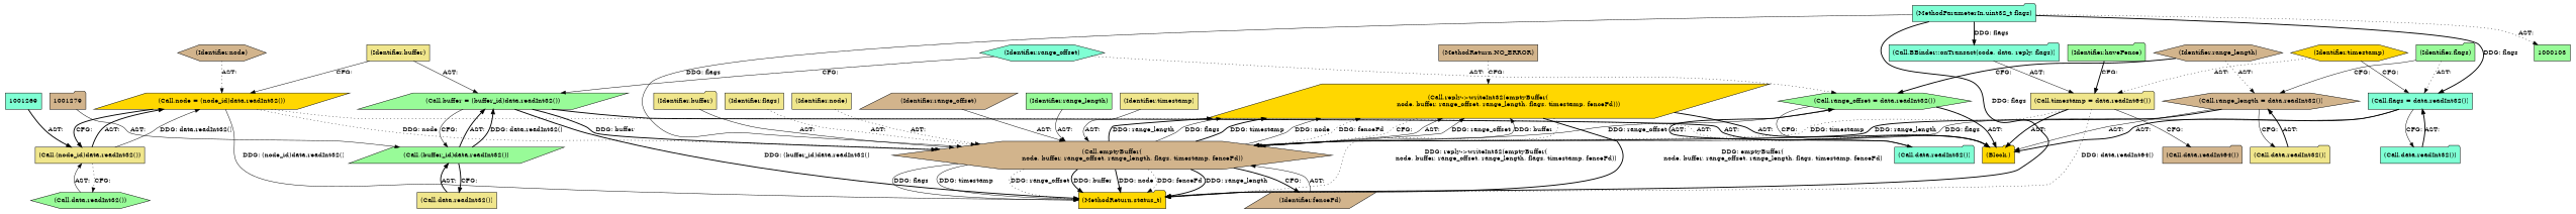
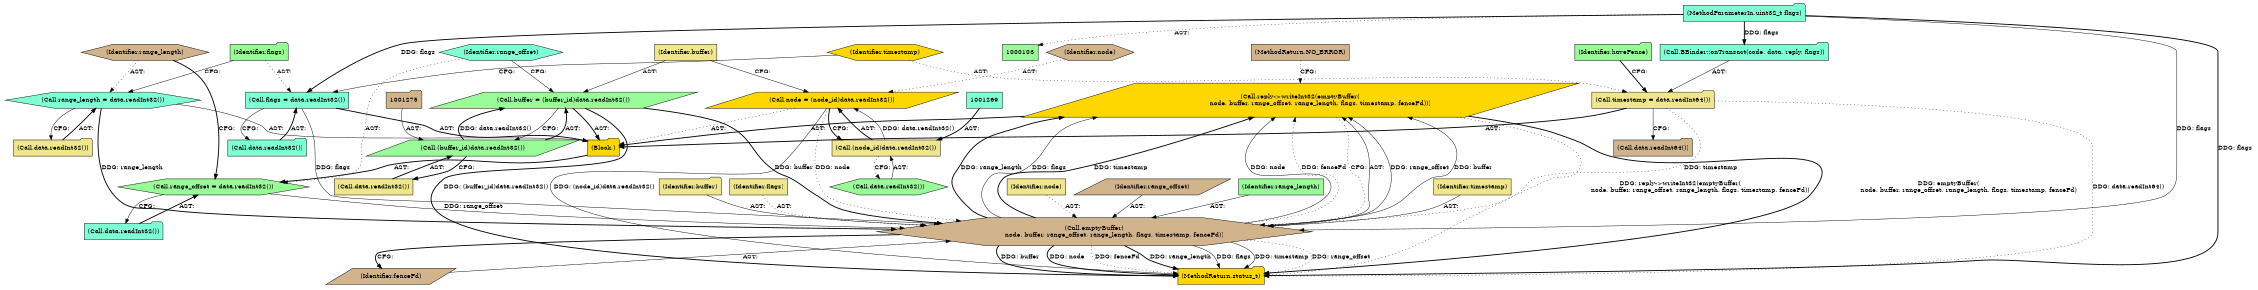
  digraph {
    node [fillcolor=tan shape=folder style=filled]
    edge [style=solid]
    n1 [fillcolor=gold label="(Call,reply->writeInt32(emptyBuffer(\n                    node, buffer, range_offset, range_length, flags, timestamp, fenceFd)))" shape=parallelogram]
    n2 [label="(Call,emptyBuffer(\n                    node, buffer, range_offset, range_length, flags, timestamp, fenceFd))" shape=hexagon]
    n3 [fillcolor=gold label="(MethodReturn,status_t)"]
    n4 [fillcolor=gold label="(Block,)"]
    n5 [label="(Identifier,fenceFd)" shape=parallelogram]
    n6 [fillcolor=gold label="(Call,node = (node_id)data.readInt32())" shape=parallelogram]
    n7 [fillcolor=khaki label="(Call,(node_id)data.readInt32())" shape=box]
    n8 [fillcolor=palegreen label="(Call,data.readInt32())" shape=hexagon]
    n9 [fillcolor=palegreen label="(Call,buffer = (buffer_id)data.readInt32())" shape=parallelogram]
    n10 [fillcolor=palegreen label="(Call,(buffer_id)data.readInt32())" shape=parallelogram]
    n11 [fillcolor=khaki label="(Call,data.readInt32())" shape=box]
    n12 [fillcolor=palegreen label="(Call,range_offset = data.readInt32())" shape=hexagon]
    n13 [fillcolor=aquamarine label="(Call,data.readInt32())"]
-   n14 [label="(Call,range_length = data.readInt32())" shape=hexagon]
+   n14 [fillcolor=aquamarine label="(Call,range_length = data.readInt32())" shape=hexagon]
    n15 [fillcolor=khaki label="(Call,data.readInt32())"]
    n16 [fillcolor=aquamarine label="(Call,flags = data.readInt32())" shape=box]
    n17 [fillcolor=aquamarine label="(Call,data.readInt32())"]
    n18 [fillcolor=aquamarine label="(MethodParameterIn,uint32_t flags)"]
    n19 [fillcolor=aquamarine label="(Call,BBinder::onTransact(code, data, reply, flags))"]
    1000103 [fillcolor=palegreen shape=box]
    n21 [fillcolor=khaki label="(Call,timestamp = data.readInt64())"]
    n22 [label="(Call,data.readInt64())"]
    n23 [fillcolor=khaki label="(Identifier,buffer)"]
    n24 [fillcolor=palegreen label="(Identifier,flags)"]
    n25 [label="(Identifier,node)" shape=hexagon]
    n26 [fillcolor=khaki label="(Identifier,flags)" shape=box]
    n27 [fillcolor=gold label="(Identifier,timestamp)" shape=hexagon]
    n28 [fillcolor=palegreen label="(Identifier,haveFence)"]
    n29 [label="(Identifier,range_length)" shape=hexagon]
    n30 [fillcolor=khaki label="(Identifier,node)" shape=box]
    n31 [label="(Identifier,range_offset)" shape=parallelogram]
    n32 [fillcolor=aquamarine label="(Identifier,range_offset)" shape=hexagon]
    n33 [fillcolor=khaki label="(Identifier,buffer)" shape=box]
    n34 [fillcolor=palegreen label="(Identifier,range_length)" shape=box]
    n35 [fillcolor=khaki label="(Identifier,timestamp)" shape=box]
    n36 [label="(MethodReturn,NO_ERROR)" shape=box]
    1001269 [fillcolor=aquamarine shape=box]
-   1001275 [label=1001279]
+   1001275
    n1 -> n2 [label="CFG: " style=dotted]
    n1 -> n3 [label="DDG: reply->writeInt32(emptyBuffer(\n                    node, buffer, range_offset, range_length, flags, timestamp, fenceFd))" style=dotted]
    n1 -> n3 [label="DDG: emptyBuffer(\n                    node, buffer, range_offset, range_length, flags, timestamp, fenceFd)" style=bold]
    n1 -> n4 [label="AST: " style=bold]
    n2 -> n1 [label="AST: "]
    n2 -> n1 [label="DDG: range_offset"]
    n2 -> n1 [label="DDG: buffer"]
    n2 -> n1 [label="DDG: range_length" style=bold]
    n2 -> n1 [label="DDG: flags"]
    n2 -> n1 [label="DDG: timestamp" style=bold]
    n2 -> n1 [label="DDG: node"]
    n2 -> n1 [label="DDG: fenceFd" style=dotted]
    n2 -> n3 [label="DDG: buffer" style=bold]
    n2 -> n3 [label="DDG: node" style=bold]
    n2 -> n3 [label="DDG: fenceFd" style=dotted]
    n2 -> n3 [label="DDG: range_length" style=bold]
    n2 -> n3 [label="DDG: flags"]
    n2 -> n3 [label="DDG: timestamp"]
    n2 -> n3 [label="DDG: range_offset" style=dotted]
    n2 -> n5 [label="CFG: " style=bold]
    n5 -> n2 [label="AST: "]
    n6 -> n2 [label="DDG: node" style=dotted]
    n6 -> n3 [label="DDG: (node_id)data.readInt32()"]
    n6 -> n4 [label="AST: " style=dotted]
    n6 -> n7 [label="CFG: " style=bold]
    n7 -> n6 [label="AST: " style=bold]
    n7 -> n6 [label="DDG: data.readInt32()"]
    n7 -> n8 [label="CFG: " style=dotted]
    n8 -> n7 [label="AST: "]
    n9 -> n2 [label="DDG: buffer" style=bold]
    n9 -> n3 [label="DDG: (buffer_id)data.readInt32()" style=bold]
    n9 -> n4 [label="AST: " style=bold]
    n9 -> n10 [label="CFG: "]
    n10 -> n9 [label="AST: " style=bold]
    n10 -> n9 [label="DDG: data.readInt32()" style=bold]
    n10 -> n11 [label="CFG: " style=bold]
    n11 -> n10 [label="AST: " style=bold]
    n12 -> n2 [label="DDG: range_offset"]
-   n12 -> n4 [label="AST: " style=bold]
+   n4 -> n12 [label="AST: " style=bold]
    n12 -> n13 [label="CFG: "]
    n13 -> n12 [label="AST: " style=bold]
    n14 -> n2 [label="DDG: range_length" style=bold]
    n14 -> n4 [label="AST: "]
    n14 -> n15 [label="CFG: "]
    n15 -> n14 [label="AST: " style=bold]
    n16 -> n2 [label="DDG: flags"]
    n16 -> n4 [label="AST: " style=bold]
    n16 -> n17 [label="CFG: "]
    n17 -> n16 [label="AST: " style=bold]
    n18 -> n2 [label="DDG: flags"]
    n18 -> n3 [label="DDG: flags" style=bold]
    n18 -> n16 [label="DDG: flags" style=bold]
    n18 -> n19 [label="DDG: flags" style=bold]
    n18 -> 1000103 [label="AST: " style=dotted]
    n19 -> n21 [label="AST: "]
    n21 -> n2 [label="DDG: timestamp" style=dotted]
    n21 -> n3 [label="DDG: data.readInt64()" style=dotted]
    n21 -> n4 [label="AST: " style=bold]
    n21 -> n22 [label="CFG: "]
    n23 -> n2 [label="AST: "]
    n24 -> n14 [label="CFG: "]
    n24 -> n16 [label="AST: " style=dotted]
    n25 -> n6 [label="AST: " style=dotted]
    n26 -> n2 [label="AST: " style=dotted]
    n27 -> n16 [label="CFG: "]
    n27 -> n21 [label="AST: " style=dotted]
    n28 -> n21 [label="CFG: " style=bold]
    n29 -> n12 [label="CFG: " style=bold]
    n29 -> n14 [label="AST: " style=dotted]
    n30 -> n2 [label="AST: " style=dotted]
    n31 -> n2 [label="AST: "]
    n32 -> n9 [label="CFG: "]
    n32 -> n12 [label="AST: " style=dotted]
    n33 -> n6 [label="CFG: "]
    n33 -> n9 [label="AST: "]
    n34 -> n2 [label="AST: "]
    n35 -> n2 [label="AST: "]
    n36 -> n1 [label="CFG: " style=dotted]
    1001269 -> n7 [label="AST: " style=bold]
    1001275 -> n10 [label="AST: "]
  }
